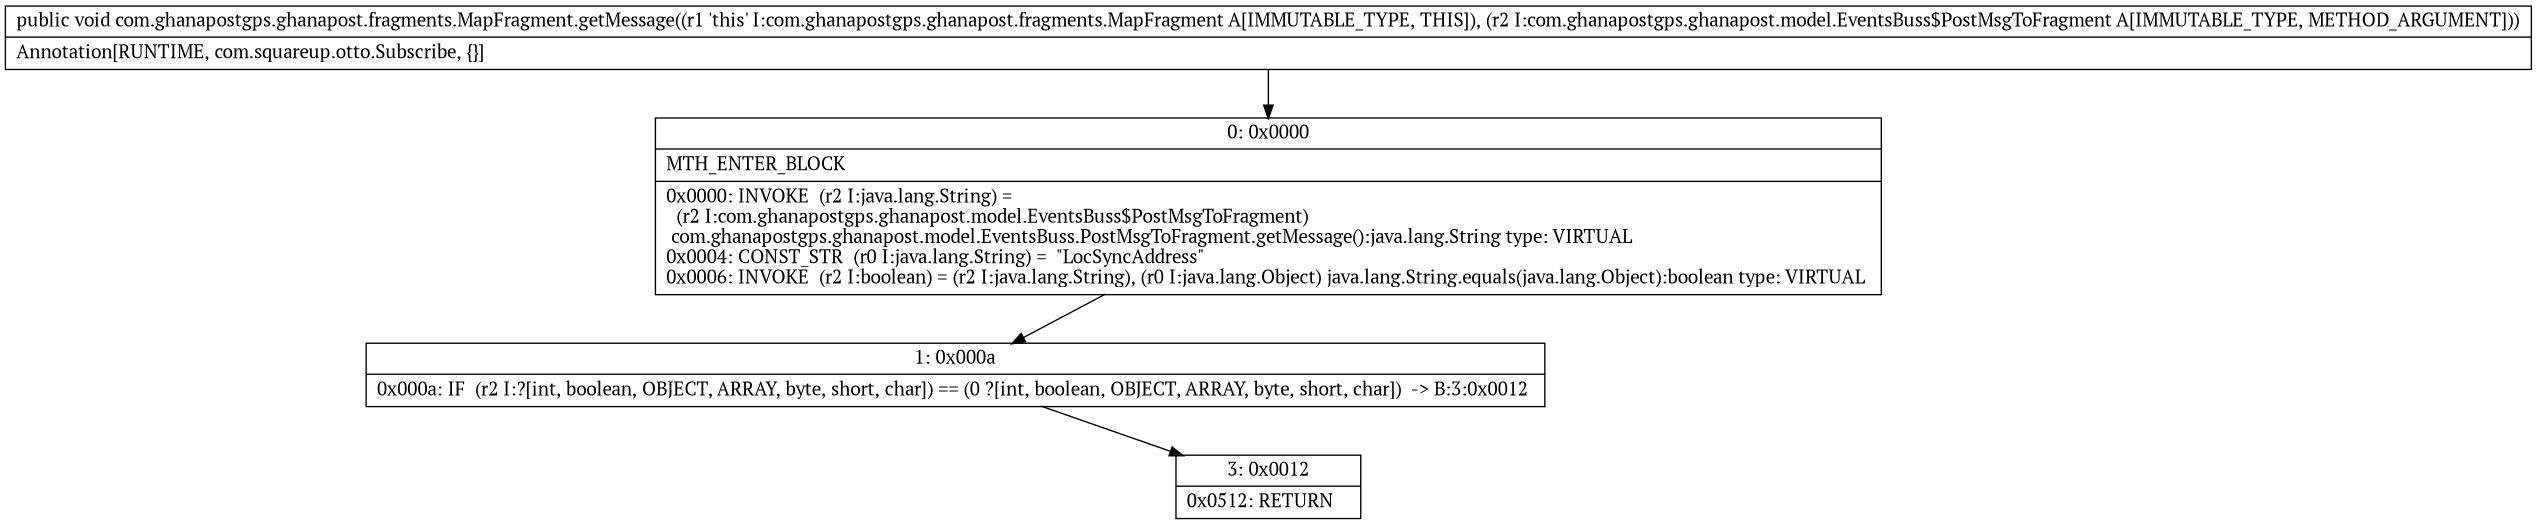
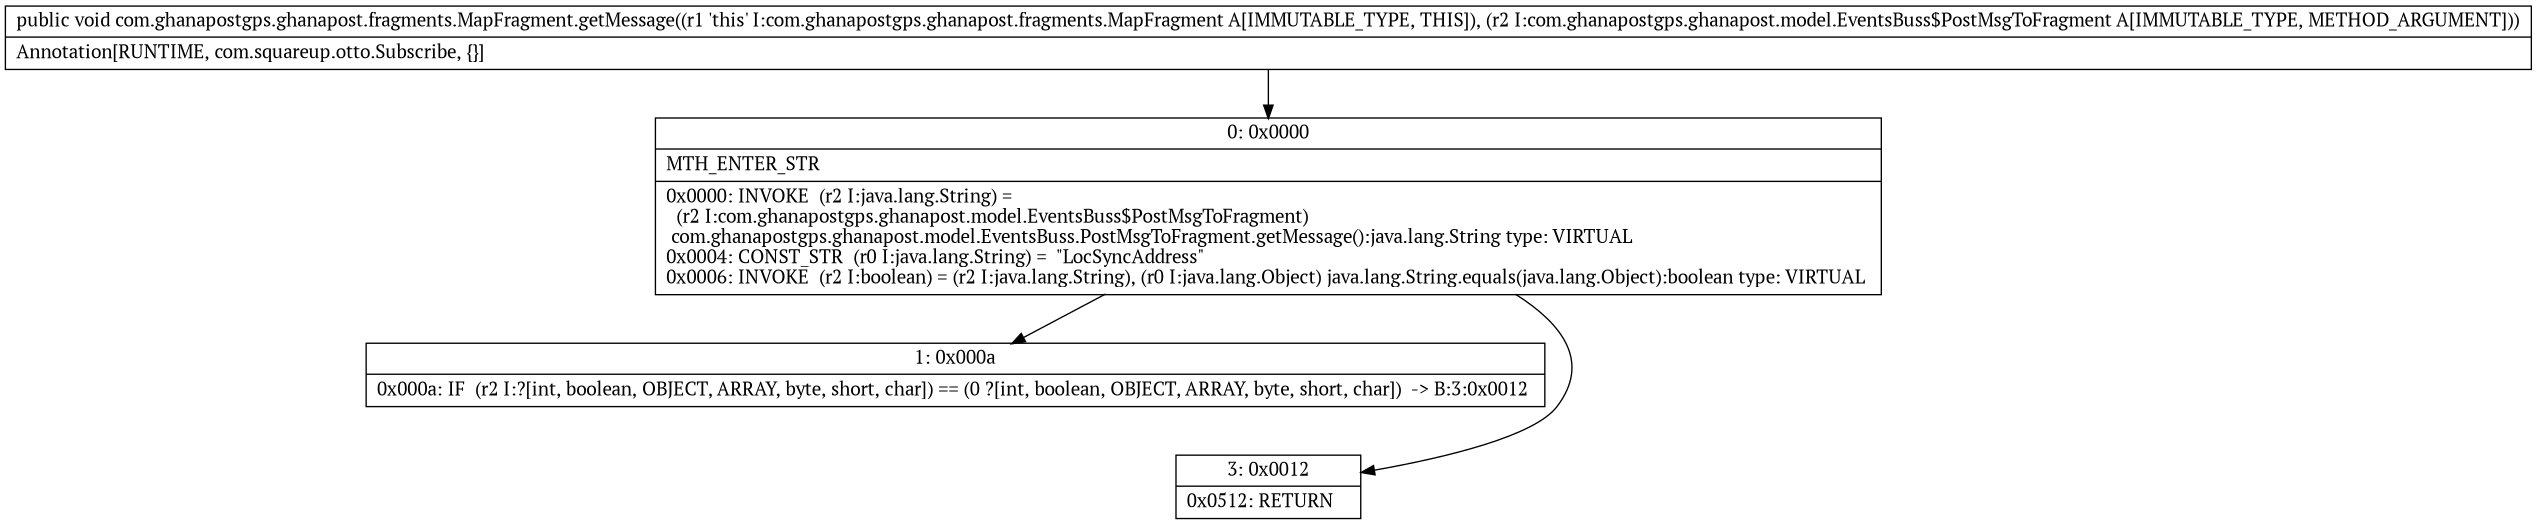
  digraph {
    fontname="PT Serif"
    node [fontname="PT Serif" shape=record]
    edge [fontname="PT Serif"]
-   n1 [label="{0\:\ 0x0000|MTH_ENTER_BLOCK\l|0x0000: INVOKE  (r2 I:java.lang.String) = \l  (r2 I:com.ghanapostgps.ghanapost.model.EventsBuss$PostMsgToFragment)\l com.ghanapostgps.ghanapost.model.EventsBuss.PostMsgToFragment.getMessage():java.lang.String type: VIRTUAL \l0x0004: CONST_STR  (r0 I:java.lang.String) =  \"LocSyncAddress\" \l0x0006: INVOKE  (r2 I:boolean) = (r2 I:java.lang.String), (r0 I:java.lang.Object) java.lang.String.equals(java.lang.Object):boolean type: VIRTUAL \l}"]
+   n1 [label="{0\:\ 0x0000|MTH_ENTER_STR\l|0x0000: INVOKE  (r2 I:java.lang.String) = \l  (r2 I:com.ghanapostgps.ghanapost.model.EventsBuss$PostMsgToFragment)\l com.ghanapostgps.ghanapost.model.EventsBuss.PostMsgToFragment.getMessage():java.lang.String type: VIRTUAL \l0x0004: CONST_STR  (r0 I:java.lang.String) =  \"LocSyncAddress\" \l0x0006: INVOKE  (r2 I:boolean) = (r2 I:java.lang.String), (r0 I:java.lang.Object) java.lang.String.equals(java.lang.Object):boolean type: VIRTUAL \l}"]
    n2 [label="{1\:\ 0x000a|0x000a: IF  (r2 I:?[int, boolean, OBJECT, ARRAY, byte, short, char]) == (0 ?[int, boolean, OBJECT, ARRAY, byte, short, char])  \-\> B:3:0x0012 \l}"]
    n3 [label="{3\:\ 0x0012|0x0512: RETURN   \l}"]
    n4 [label="{public void com.ghanapostgps.ghanapost.fragments.MapFragment.getMessage((r1 'this' I:com.ghanapostgps.ghanapost.fragments.MapFragment A[IMMUTABLE_TYPE, THIS]), (r2 I:com.ghanapostgps.ghanapost.model.EventsBuss$PostMsgToFragment A[IMMUTABLE_TYPE, METHOD_ARGUMENT]))  | Annotation[RUNTIME, com.squareup.otto.Subscribe, \{\}]\l}"]
    n1 -> n2
-   n2 -> n3
+   n1 -> n3
    n4 -> n1
  }
